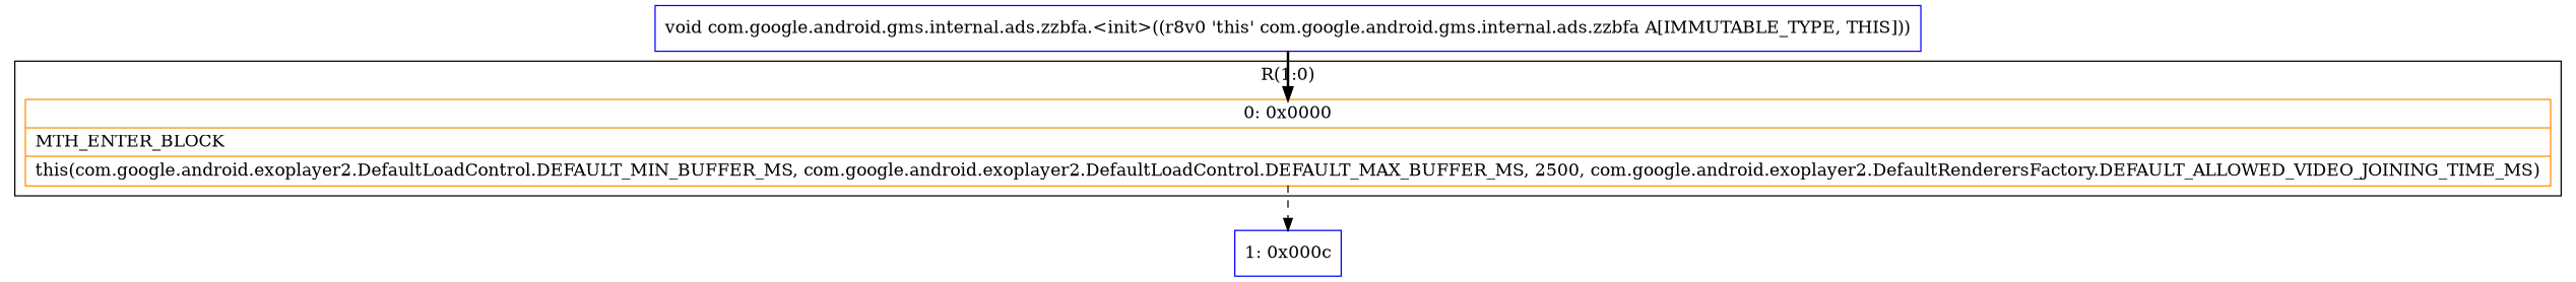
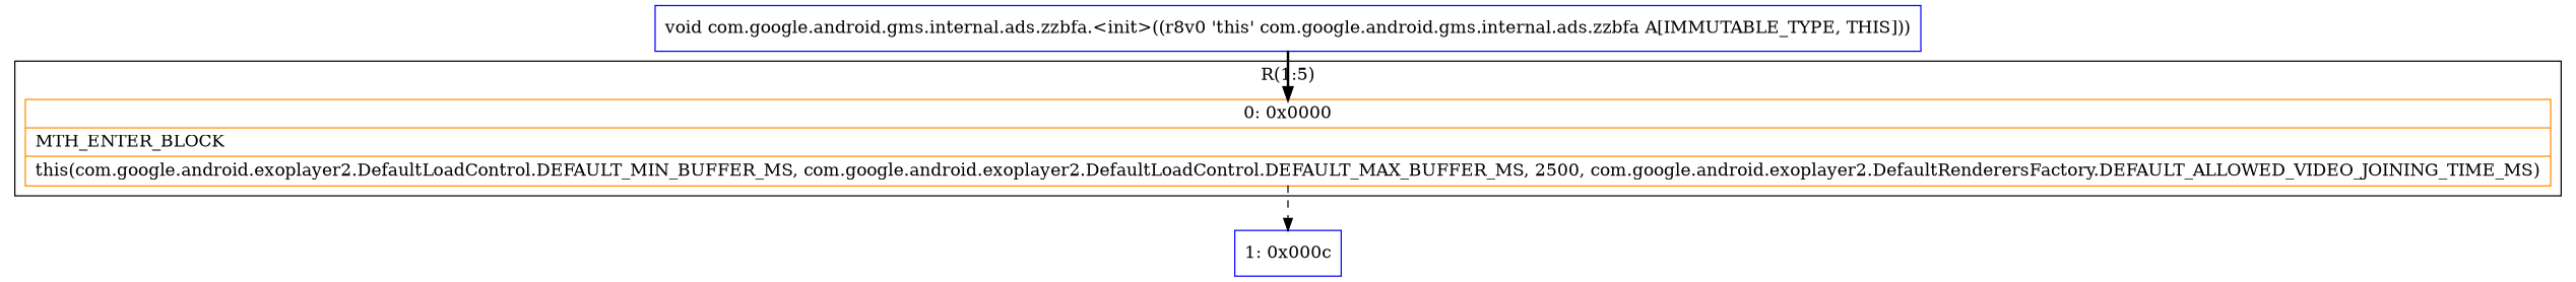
  digraph {
    node [color=blue shape=record]
    n1 [color=darkorange label="{0\:\ 0x0000|MTH_ENTER_BLOCK\l|this(com.google.android.exoplayer2.DefaultLoadControl.DEFAULT_MIN_BUFFER_MS, com.google.android.exoplayer2.DefaultLoadControl.DEFAULT_MAX_BUFFER_MS, 2500, com.google.android.exoplayer2.DefaultRenderersFactory.DEFAULT_ALLOWED_VIDEO_JOINING_TIME_MS)\l}"]
    n2 [label="{1\:\ 0x000c}"]
    n3 [label="{void com.google.android.gms.internal.ads.zzbfa.\<init\>((r8v0 'this' com.google.android.gms.internal.ads.zzbfa A[IMMUTABLE_TYPE, THIS])) }"]
    subgraph cluster_1 {
-     label="R(1:0)"
+     label="R(1:5)"
      n1
    }
    n1 -> n2 [style=dashed]
    n3 -> n1 [style=bold]
  }
